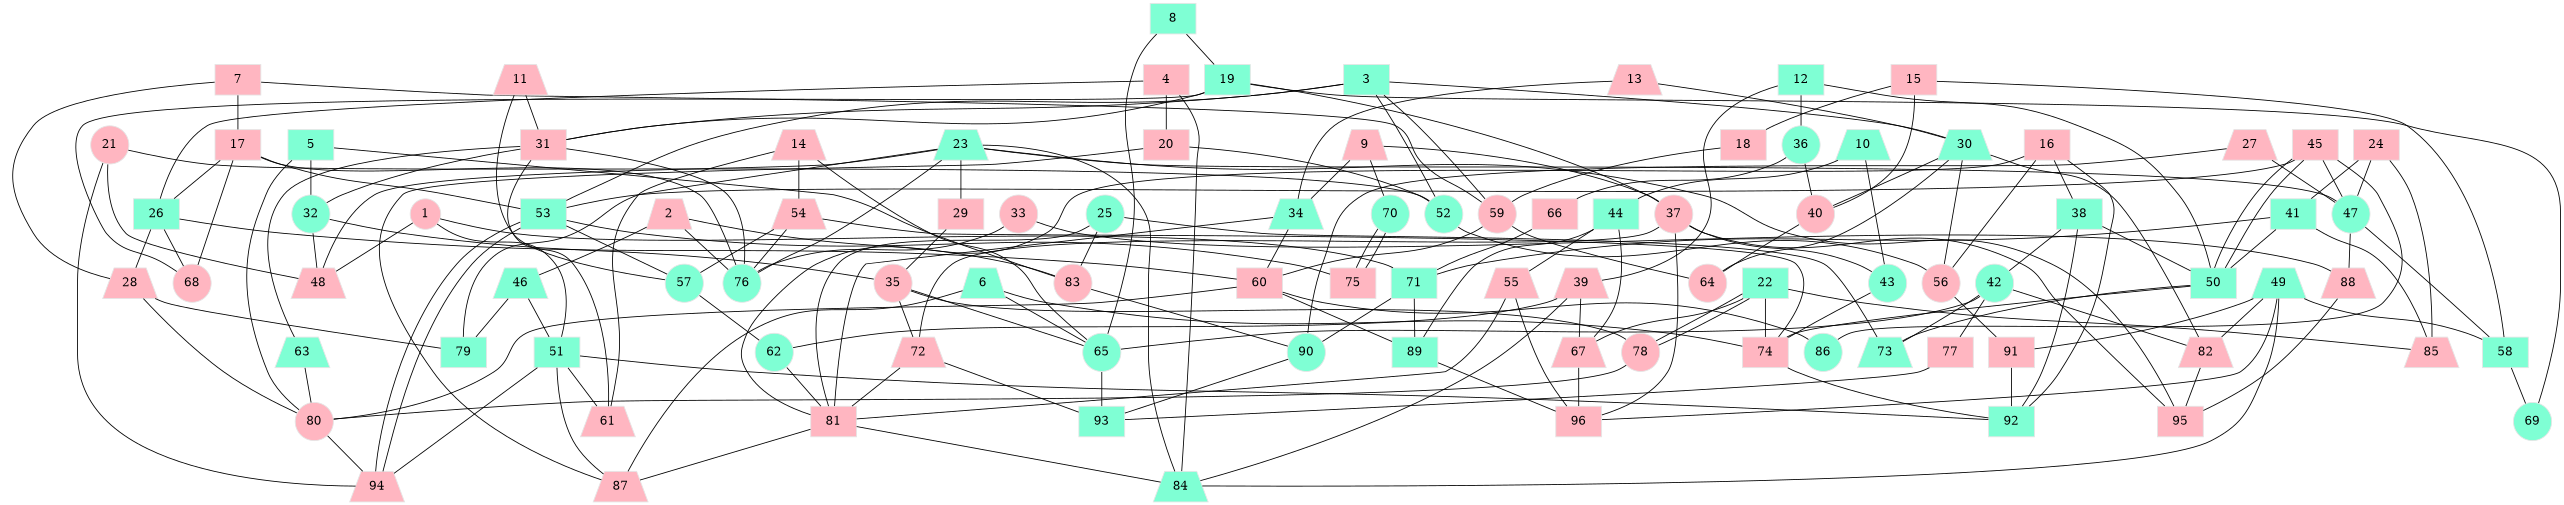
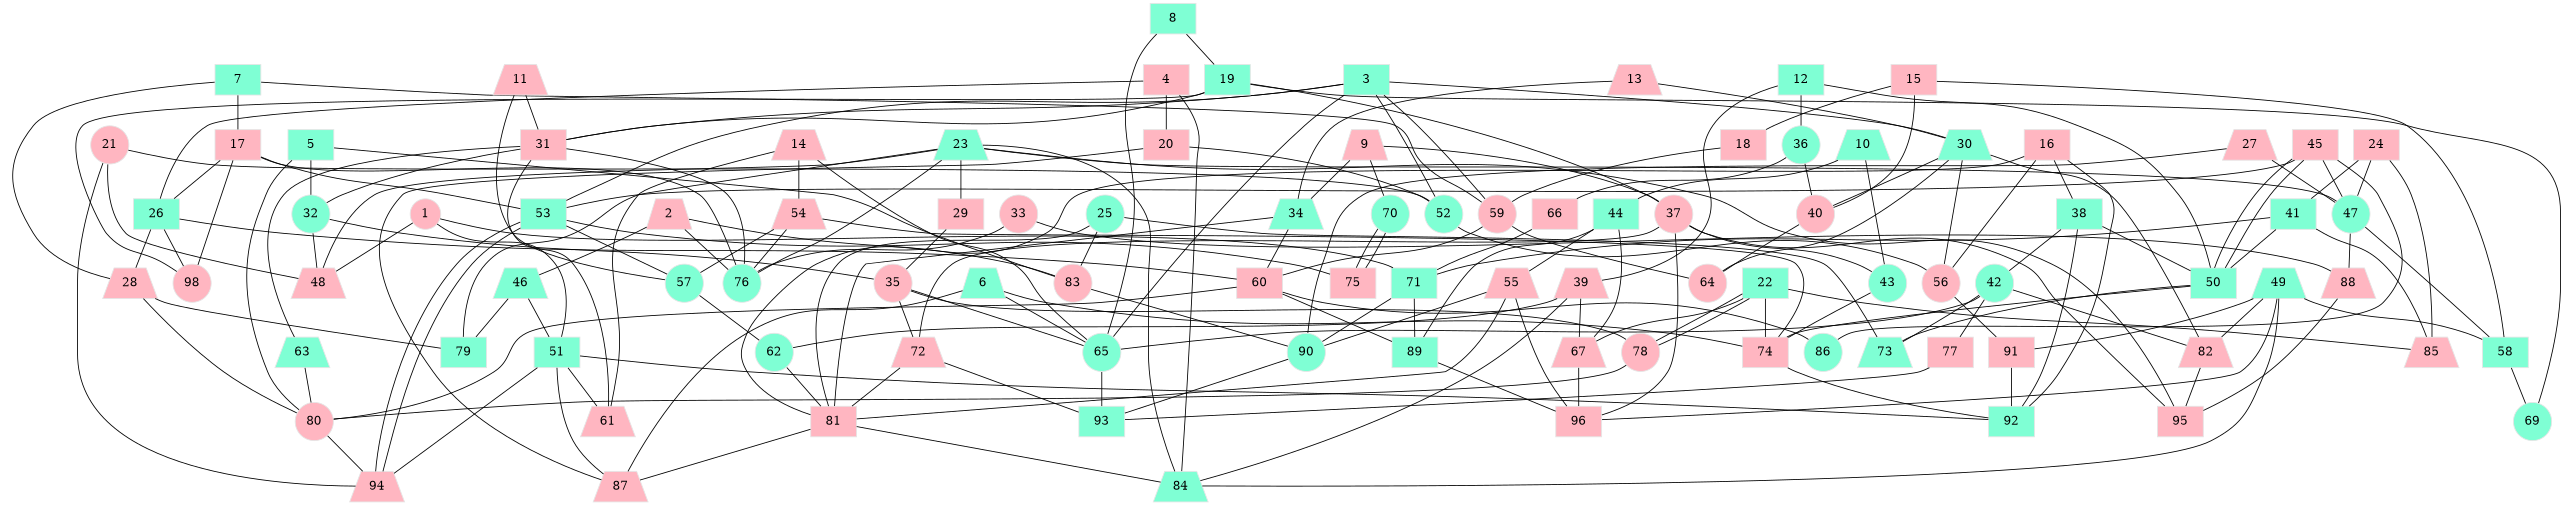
  graph {
    node [color=gray90 fillcolor=lightpink shape=box style=filled]
    1 [shape=circle]
    48 [shape=trapezium]
    51 [fillcolor=aquamarine]
    71 [fillcolor=aquamarine]
    87 [shape=trapezium]
    61 [shape=trapezium]
    92 [fillcolor=aquamarine]
    94 [shape=trapezium]
    90 [fillcolor=aquamarine shape=circle]
    89 [fillcolor=aquamarine]
    2 [shape=trapezium]
    46 [fillcolor=aquamarine shape=trapezium]
    76 [fillcolor=aquamarine shape=circle]
    83 [shape=circle]
    79 [fillcolor=aquamarine]
    3 [fillcolor=aquamarine]
    30 [fillcolor=aquamarine shape=trapezium]
    31
    52 [fillcolor=aquamarine shape=circle]
    53 [fillcolor=aquamarine]
    59 [shape=circle]
    65 [fillcolor=aquamarine shape=circle]
    40 [shape=circle]
    56 [shape=circle]
    82 [shape=trapezium]
    64 [shape=circle]
    32 [fillcolor=aquamarine shape=circle]
    63 [fillcolor=aquamarine shape=trapezium]
    57 [fillcolor=aquamarine shape=circle]
    75
    60
    93 [fillcolor=aquamarine]
    4
    20
    26 [fillcolor=aquamarine]
    84 [fillcolor=aquamarine shape=trapezium]
    28 [shape=trapezium]
-   68 [shape=circle]
+   68 [shape=circle label=98]
    5 [fillcolor=aquamarine]
    80 [shape=circle]
    35 [shape=circle]
    6 [fillcolor=aquamarine shape=trapezium]
    74
-   7
+   7 [fillcolor=aquamarine]
    17
    8 [fillcolor=aquamarine]
    19 [fillcolor=aquamarine]
    37 [shape=circle]
    69 [fillcolor=aquamarine shape=circle]
    9 [shape=trapezium]
    34 [fillcolor=aquamarine shape=trapezium]
    70 [fillcolor=aquamarine shape=circle]
    81
    43 [fillcolor=aquamarine shape=circle]
    95
    72 [shape=trapezium]
    96
    10 [fillcolor=aquamarine shape=trapezium]
    44 [fillcolor=aquamarine]
    67 [shape=trapezium]
    55 [shape=trapezium]
    11 [shape=trapezium]
    62 [fillcolor=aquamarine shape=circle]
    12 [fillcolor=aquamarine]
    36 [fillcolor=aquamarine shape=circle]
    39 [shape=trapezium]
    50 [fillcolor=aquamarine]
    66
    13 [shape=trapezium]
    14 [shape=trapezium]
    54 [shape=trapezium]
    15
    18
    58 [fillcolor=aquamarine]
    38 [fillcolor=aquamarine]
    16
    42 [fillcolor=aquamarine shape=circle]
    91
    21 [shape=circle]
    22 [fillcolor=aquamarine]
    78 [shape=circle]
    85 [shape=trapezium]
    23 [fillcolor=aquamarine shape=trapezium]
    29
    47 [fillcolor=aquamarine shape=circle]
    88 [shape=trapezium]
    24
    41 [fillcolor=aquamarine]
    25 [fillcolor=aquamarine shape=circle]
    73 [fillcolor=aquamarine shape=trapezium]
    86 [fillcolor=aquamarine shape=circle]
    27 [shape=trapezium]
    33 [shape=circle]
    77
    45
    49 [fillcolor=aquamarine shape=trapezium]
    1 -- 48
    1 -- 51
    1 -- 71
    51 -- 87
    51 -- 61
    51 -- 92
    51 -- 94
    71 -- 90
    71 -- 89
    90 -- 93
    89 -- 96
    2 -- 46
    2 -- 76
    2 -- 83
    46 -- 51
    46 -- 79
    83 -- 90
    3 -- 30
    3 -- 31
    3 -- 52
    3 -- 53
    3 -- 59
+   3 -- 65
    30 -- 40
    30 -- 56
    30 -- 82
    30 -- 64
    31 -- 61
    31 -- 76
    31 -- 32
    31 -- 63
    52 -- 56
    53 -- 94
    53 -- 94
    53 -- 57
    53 -- 75
    59 -- 64
    59 -- 60
    65 -- 93
    40 -- 64
    56 -- 91
    82 -- 95
    32 -- 48
    32 -- 35
    63 -- 80
    57 -- 62
    60 -- 89
    60 -- 80
    60 -- 86
    4 -- 20
    4 -- 26
    4 -- 84
    20 -- 87
    20 -- 52
    26 -- 60
    26 -- 28
    26 -- 68
    28 -- 79
    28 -- 80
    5 -- 83
    5 -- 32
    5 -- 80
    80 -- 94
    35 -- 65
    35 -- 72
    35 -- 78
    6 -- 87
    6 -- 65
    6 -- 74
    74 -- 92
    7 -- 59
    7 -- 28
    7 -- 17
    17 -- 76
    17 -- 53
    17 -- 26
    17 -- 68
    8 -- 65
    8 -- 19
    19 -- 31
    19 -- 68
    19 -- 37
    19 -- 69
    37 -- 43
    37 -- 95
    37 -- 72
    37 -- 96
    9 -- 37
    9 -- 34
    9 -- 70
    34 -- 60
    34 -- 81
    70 -- 75
    70 -- 75
    81 -- 87
    81 -- 84
    43 -- 74
    72 -- 93
    72 -- 81
    10 -- 43
    10 -- 44
    44 -- 89
    44 -- 67
    44 -- 55
    67 -- 96
+   55 -- 90
    55 -- 81
    55 -- 96
    11 -- 31
    11 -- 57
    62 -- 81
    12 -- 36
    12 -- 39
    12 -- 50
    36 -- 40
    36 -- 66
    39 -- 84
    39 -- 67
    39 -- 62
    50 -- 74
    50 -- 73
    66 -- 71
    13 -- 30
    13 -- 34
    14 -- 61
    14 -- 65
    14 -- 54
    54 -- 76
    54 -- 57
    54 -- 74
    15 -- 40
    15 -- 18
    15 -- 58
    18 -- 59
    58 -- 69
    38 -- 92
    38 -- 50
    38 -- 42
    16 -- 92
    16 -- 56
    16 -- 81
    16 -- 38
    42 -- 65
    42 -- 82
    42 -- 73
    42 -- 77
    91 -- 92
    21 -- 48
    21 -- 94
    21 -- 52
    22 -- 74
    22 -- 67
    22 -- 78
    22 -- 78
    22 -- 85
    78 -- 80
    23 -- 48
    23 -- 76
    23 -- 79
    23 -- 84
    23 -- 95
    23 -- 29
    23 -- 47
    29 -- 35
    47 -- 58
    47 -- 88
    88 -- 95
    24 -- 85
    24 -- 47
    24 -- 41
    41 -- 71
    41 -- 50
    41 -- 85
    25 -- 83
    25 -- 81
    25 -- 73
    27 -- 90
    27 -- 47
    33 -- 76
    33 -- 88
    77 -- 93
    45 -- 53
    45 -- 50
    45 -- 50
    45 -- 47
    45 -- 86
    49 -- 82
    49 -- 84
    49 -- 96
    49 -- 58
    49 -- 91
  }
